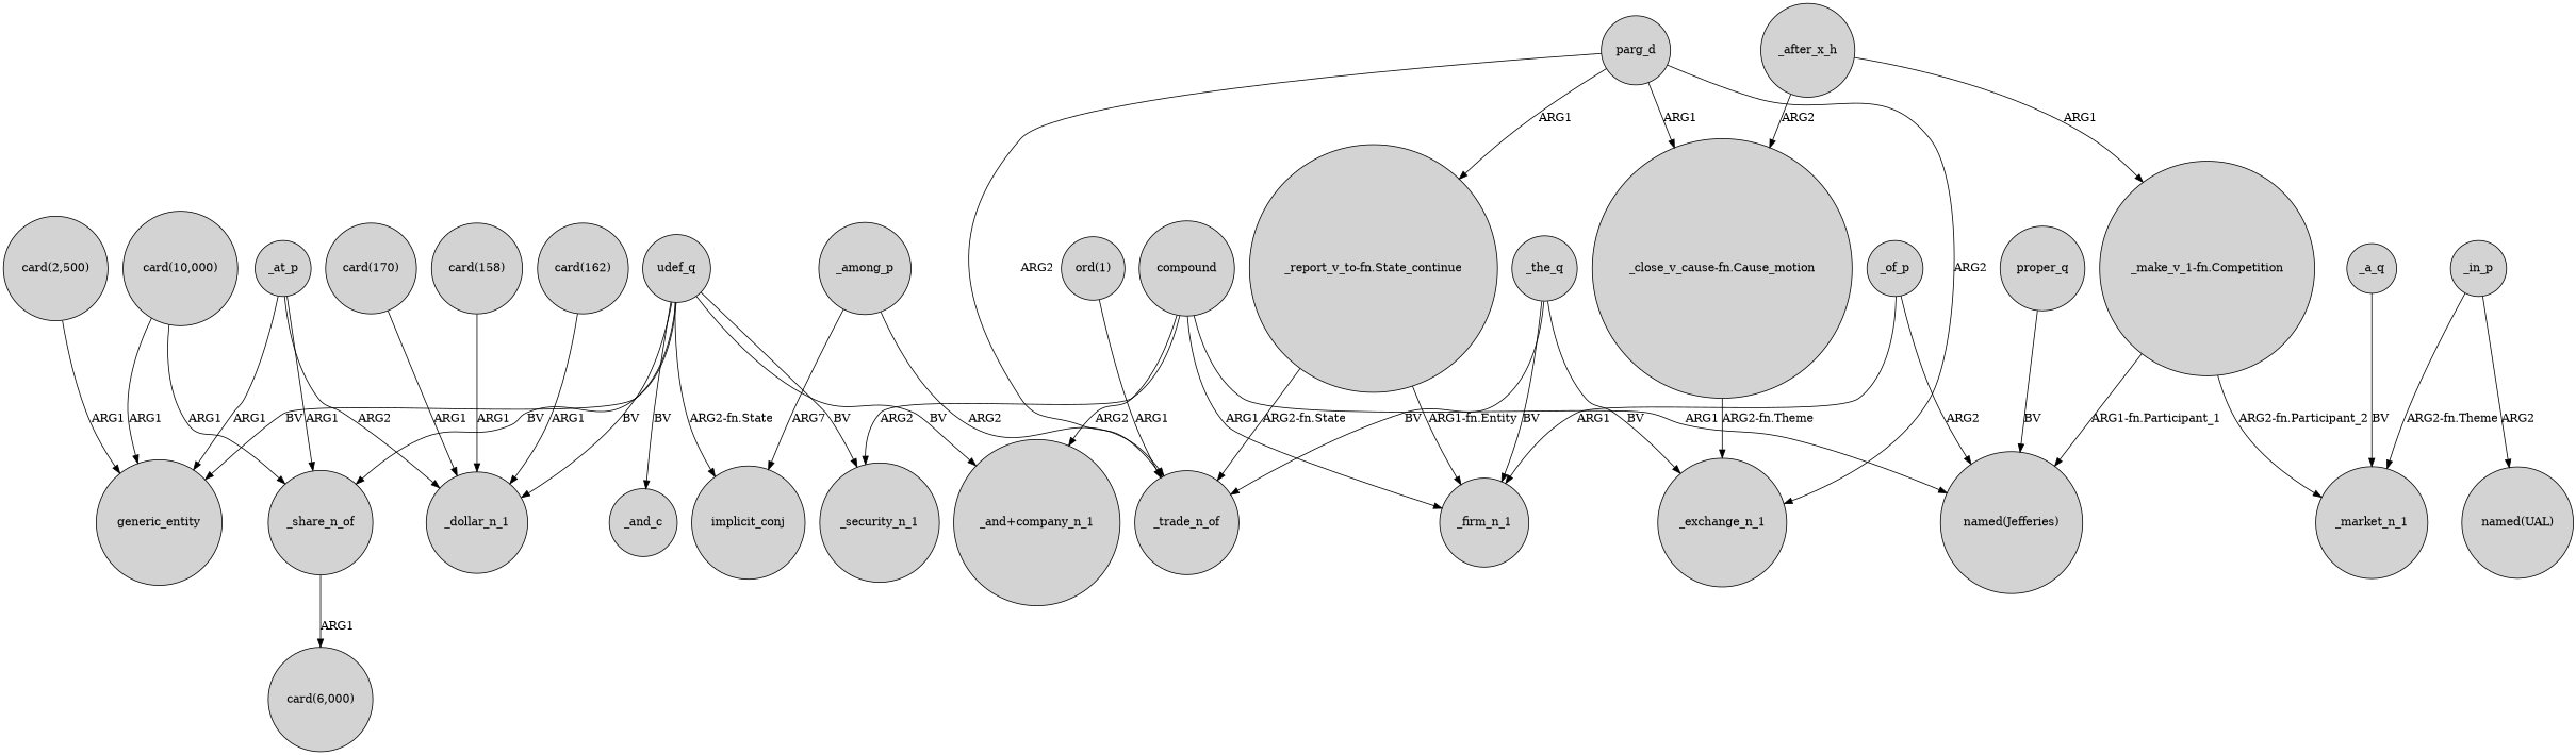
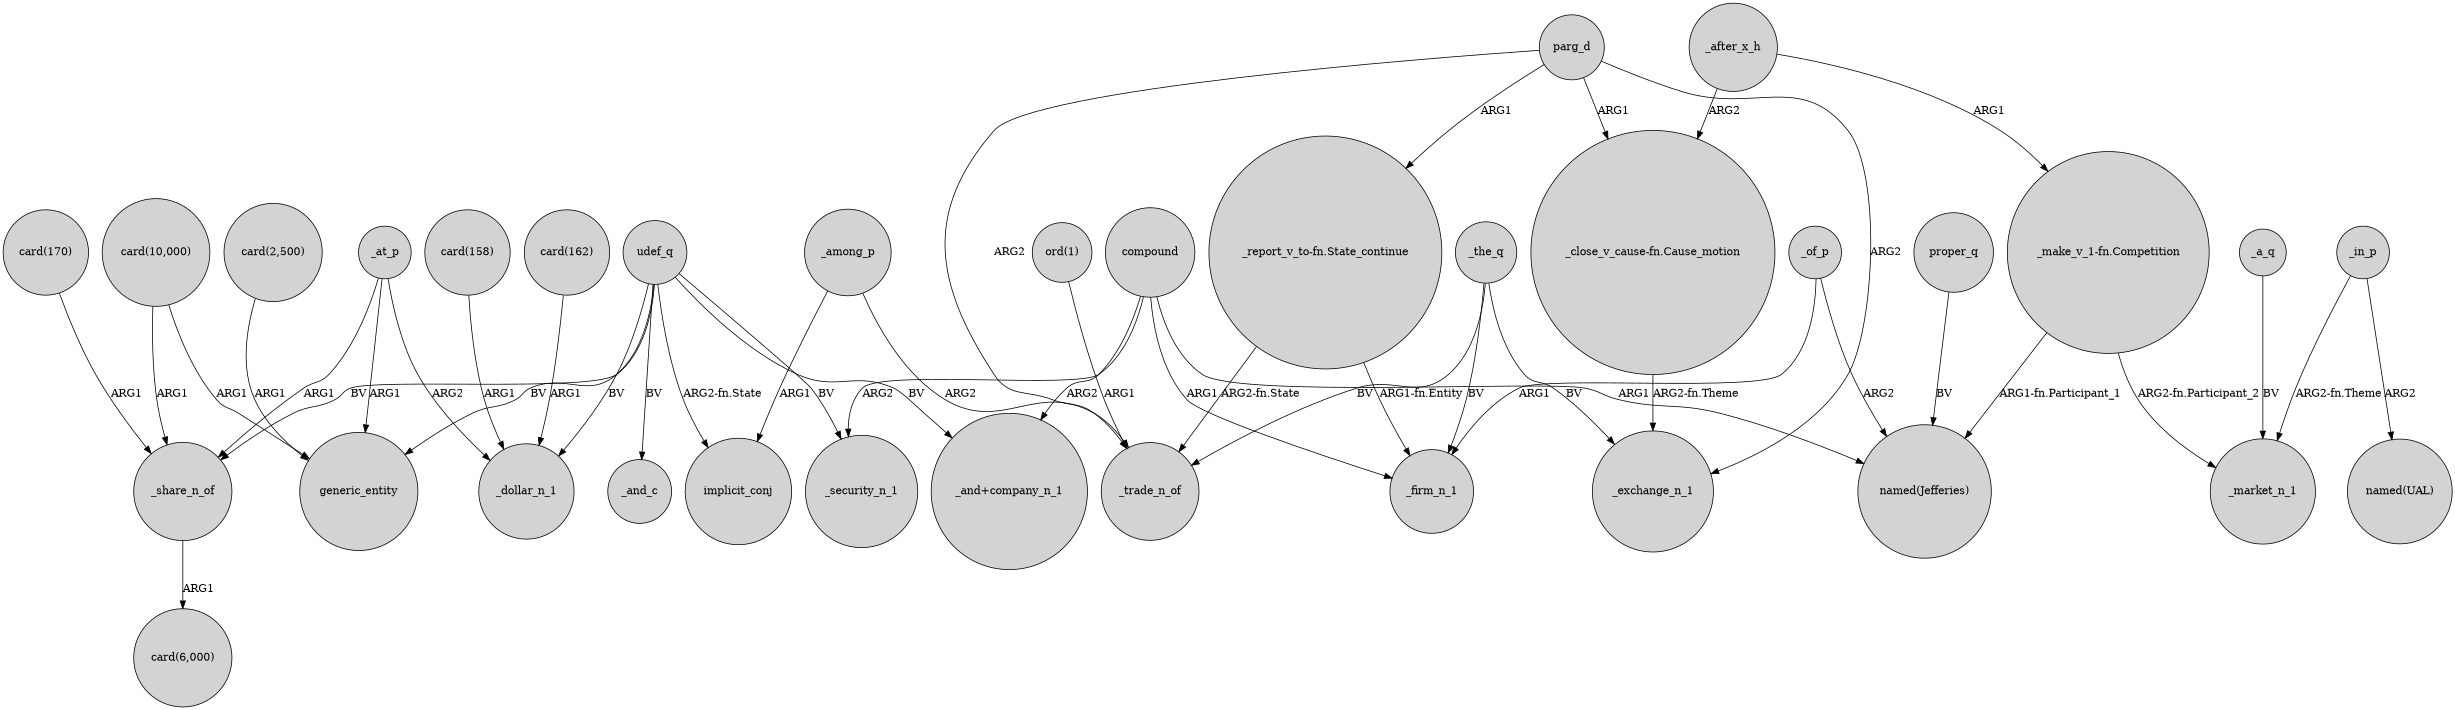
  digraph {
    node [shape=circle style=filled]
    _share_n_of
    "card(6,000)"
    _among_p
    _trade_n_of
    implicit_conj
    "_make_v_1-fn.Competition"
    _market_n_1
    "named(Jefferies)"
    parg_d
    "_close_v_cause-fn.Cause_motion"
    "_report_v_to-fn.State_continue"
    _exchange_n_1
    _firm_n_1
    compound
    "_and+company_n_1"
    _security_n_1
    "card(10,000)"
    generic_entity
    _in_p
    "named(UAL)"
    "card(2,500)"
    _at_p
    _dollar_n_1
    proper_q
    _after_x_h
    "card(170)"
    udef_q
    _and_c
    _the_q
    "ord(1)"
    "card(158)"
    _a_q
    _of_p
    "card(162)"
    _share_n_of -> "card(6,000)" [label=ARG1]
    _among_p -> _trade_n_of [label=ARG2]
-   _among_p -> implicit_conj [label=ARG7]
+   _among_p -> implicit_conj [label=ARG1]
    "_make_v_1-fn.Competition" -> _market_n_1 [label="ARG2-fn.Participant_2"]
    "_make_v_1-fn.Competition" -> "named(Jefferies)" [label="ARG1-fn.Participant_1"]
    parg_d -> _trade_n_of [label=ARG2]
    parg_d -> "_close_v_cause-fn.Cause_motion" [label=ARG1]
    parg_d -> "_report_v_to-fn.State_continue" [label=ARG1]
    parg_d -> _exchange_n_1 [label=ARG2]
    "_close_v_cause-fn.Cause_motion" -> _exchange_n_1 [label="ARG2-fn.Theme"]
    "_report_v_to-fn.State_continue" -> _trade_n_of [label="ARG2-fn.State"]
    "_report_v_to-fn.State_continue" -> _firm_n_1 [label="ARG1-fn.Entity"]
    compound -> "named(Jefferies)" [label=ARG1]
    compound -> _firm_n_1 [label=ARG1]
    compound -> "_and+company_n_1" [label=ARG2]
    compound -> _security_n_1 [label=ARG2]
    "card(10,000)" -> _share_n_of [label=ARG1]
    "card(10,000)" -> generic_entity [label=ARG1]
    _in_p -> _market_n_1 [label="ARG2-fn.Theme"]
    _in_p -> "named(UAL)" [label=ARG2]
    "card(2,500)" -> generic_entity [label=ARG1]
    _at_p -> _share_n_of [label=ARG1]
    _at_p -> generic_entity [label=ARG1]
    _at_p -> _dollar_n_1 [label=ARG2]
    proper_q -> "named(Jefferies)" [label=BV]
    _after_x_h -> "_make_v_1-fn.Competition" [label=ARG1]
    _after_x_h -> "_close_v_cause-fn.Cause_motion" [label=ARG2]
-   "card(170)" -> _dollar_n_1 [label=ARG1]
+   "card(170)" -> _share_n_of [label=ARG1]
    udef_q -> _share_n_of [label=BV]
    udef_q -> implicit_conj [label="ARG2-fn.State"]
    udef_q -> "_and+company_n_1" [label=BV]
    udef_q -> _security_n_1 [label=BV]
    udef_q -> generic_entity [label=BV]
    udef_q -> _dollar_n_1 [label=BV]
    udef_q -> _and_c [label=BV]
    _the_q -> _trade_n_of [label=BV]
    _the_q -> _exchange_n_1 [label=BV]
    _the_q -> _firm_n_1 [label=BV]
    "ord(1)" -> _trade_n_of [label=ARG1]
    "card(158)" -> _dollar_n_1 [label=ARG1]
    _a_q -> _market_n_1 [label=BV]
    _of_p -> "named(Jefferies)" [label=ARG2]
    _of_p -> _firm_n_1 [label=ARG1]
    "card(162)" -> _dollar_n_1 [label=ARG1]
  }
